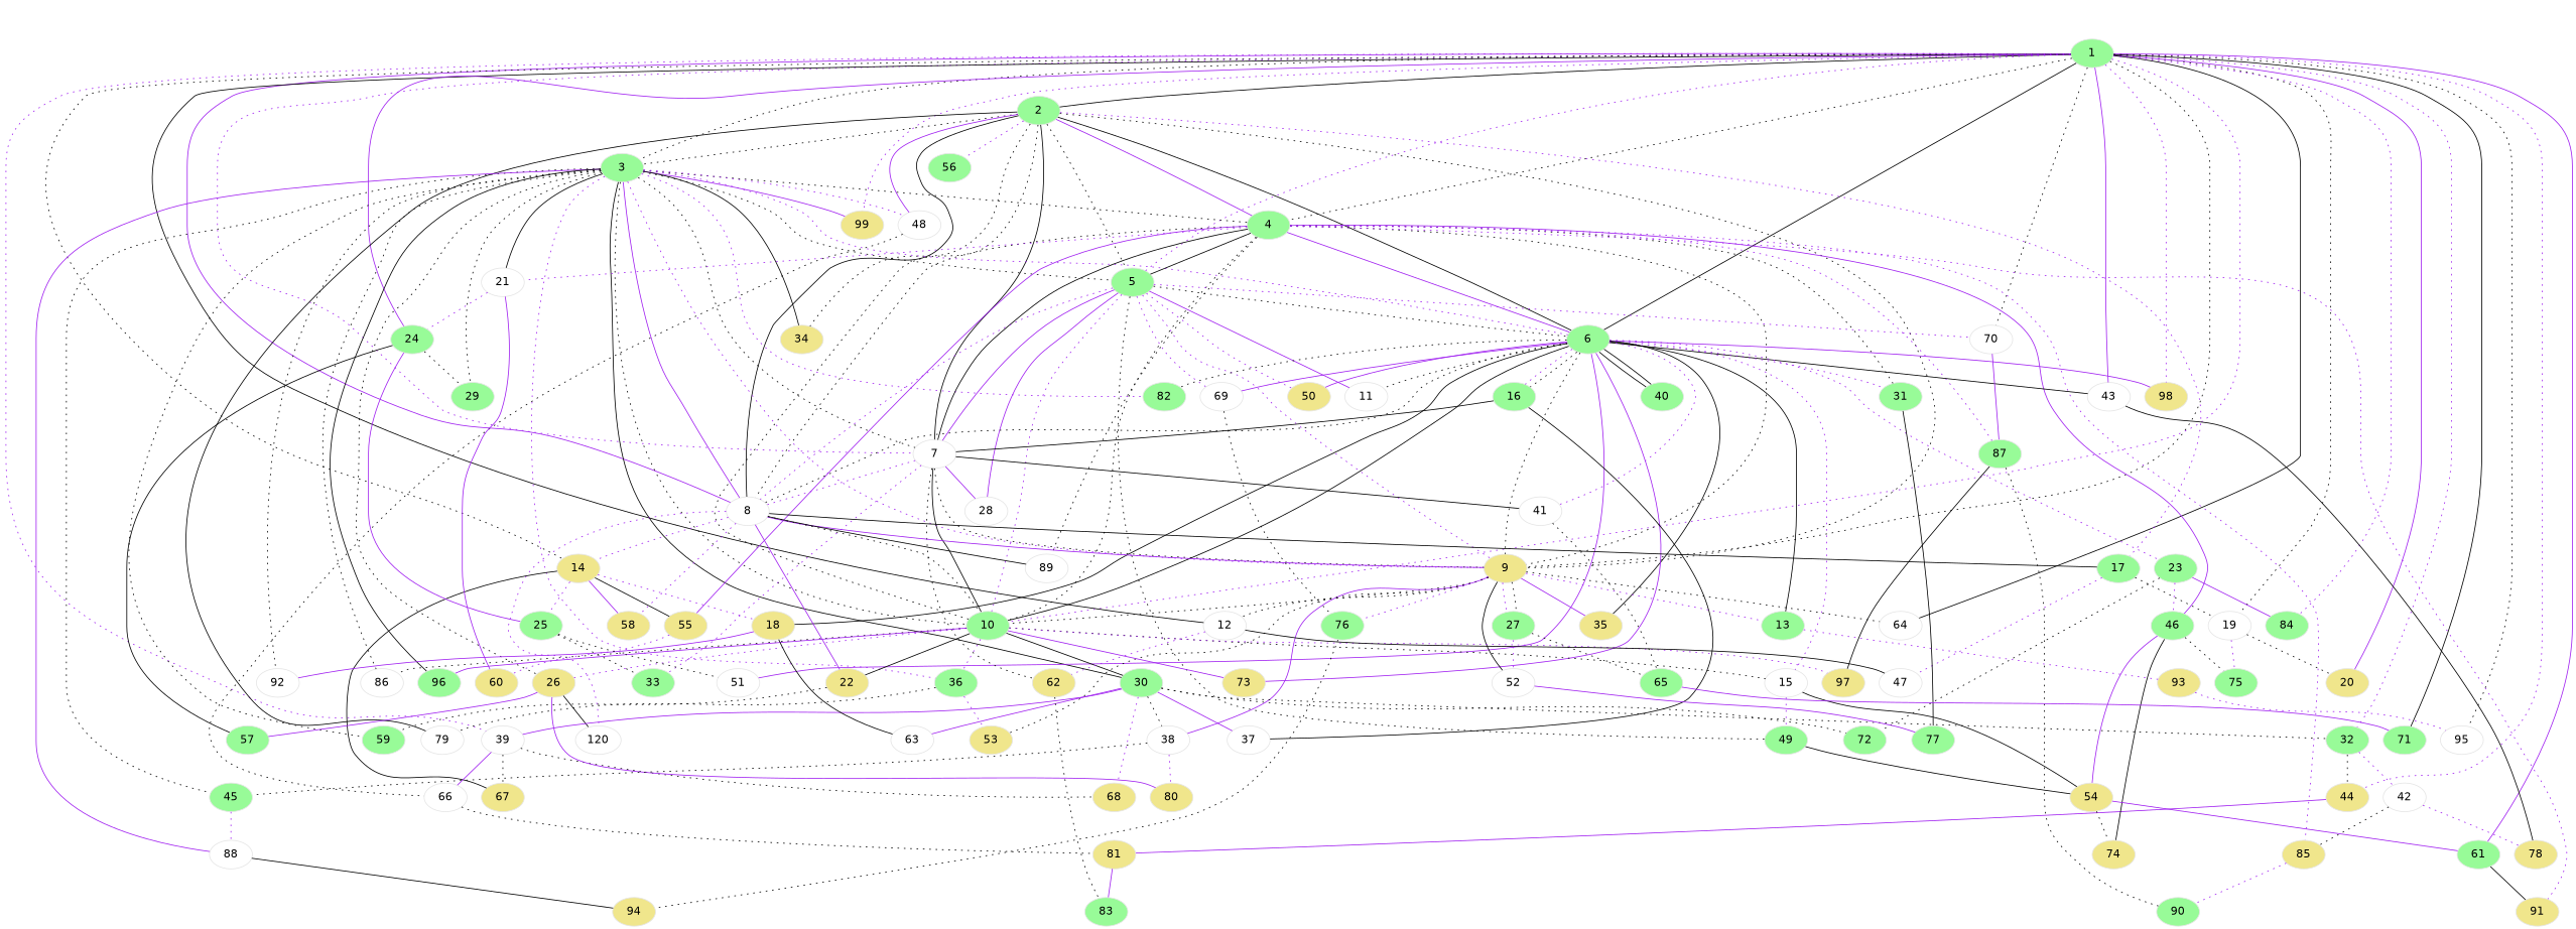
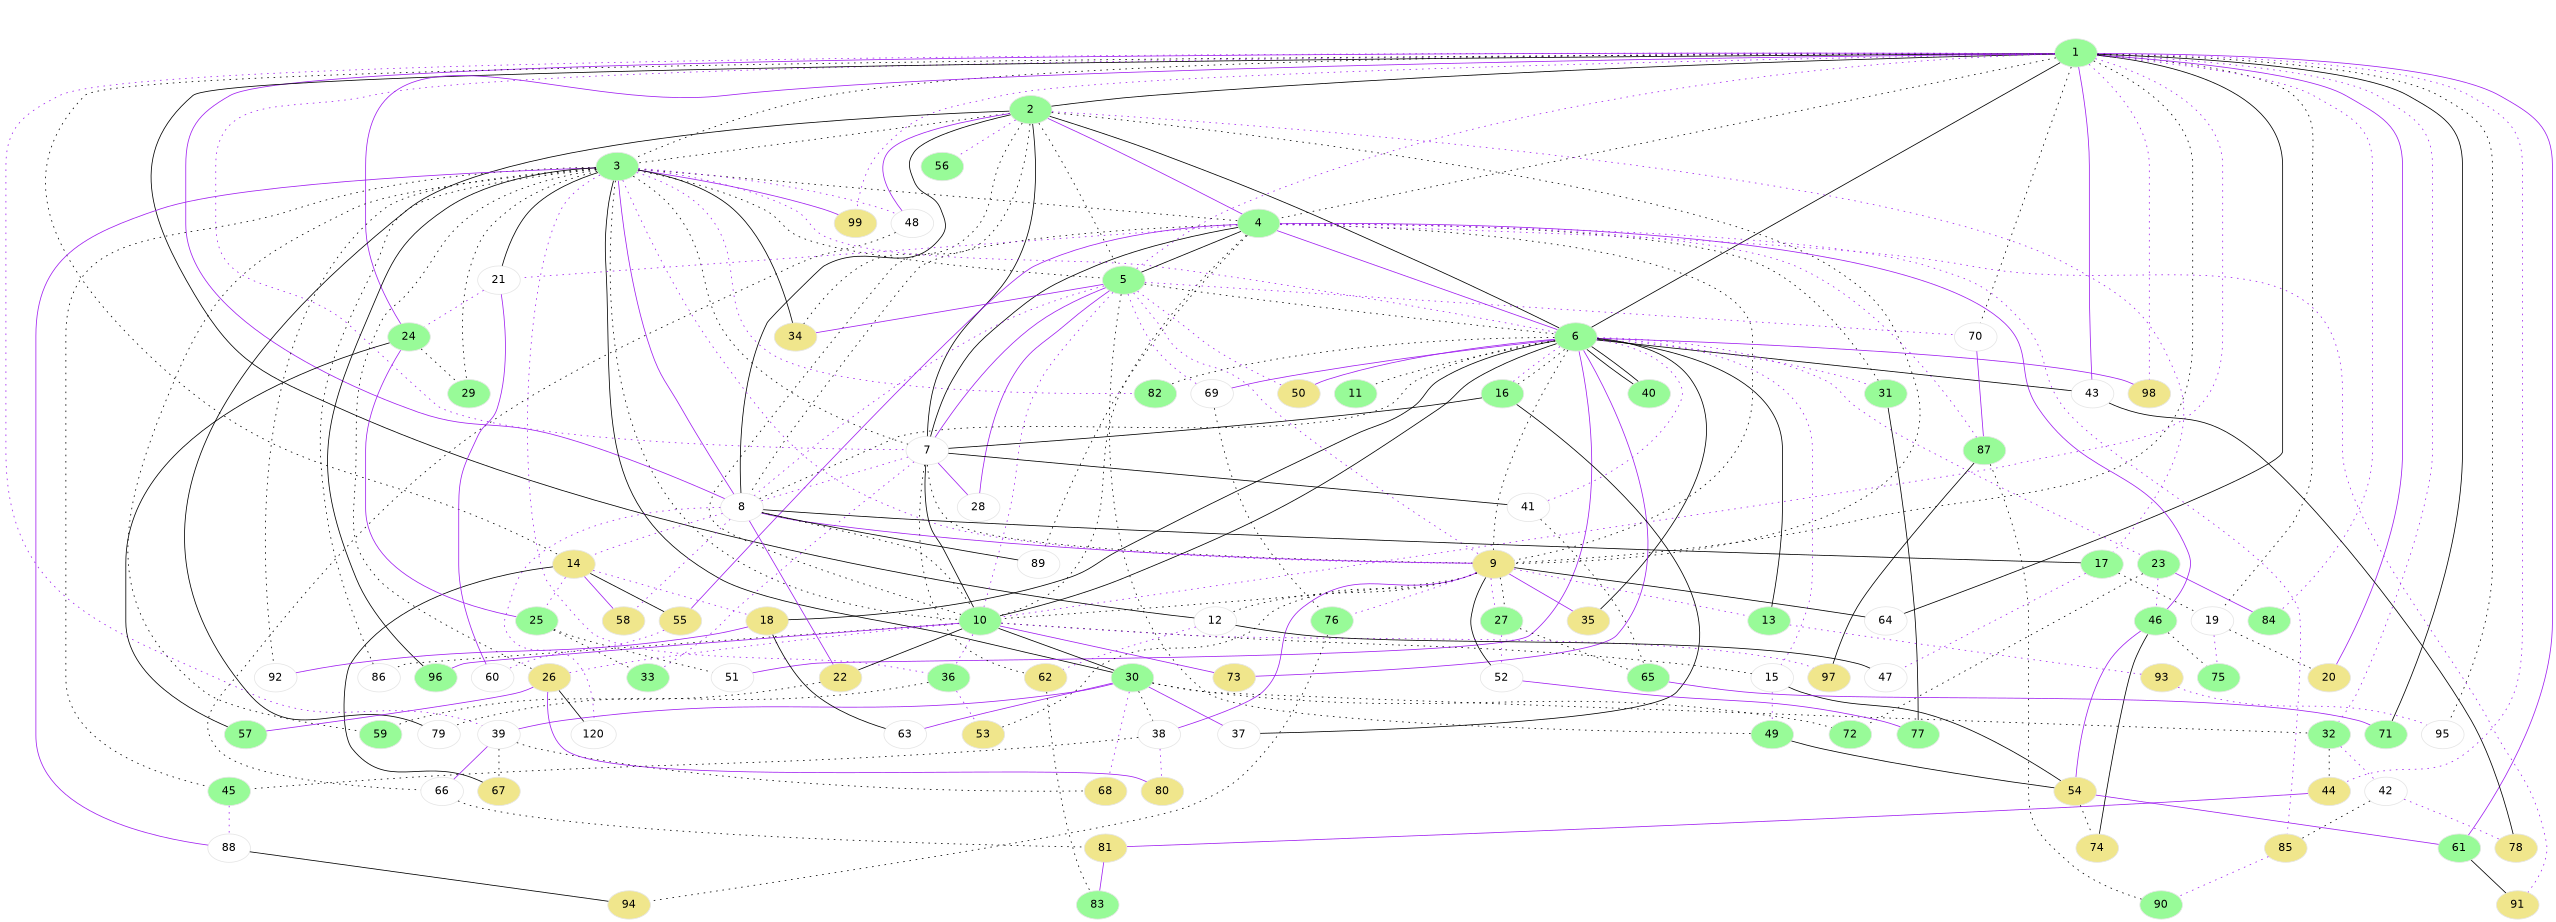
  graph {
    fontname="DejaVu Sans"
    node [color=gray90 fillcolor=palegreen fontname="DejaVu Sans" style=filled]
    edge [color=black fontname="DejaVu Sans" style=dotted]
    1
    2
    3
    4
    5
    6
    7 [fillcolor=white]
    8 [fillcolor=white]
    9 [fillcolor=khaki]
    10
    12 [fillcolor=white]
    14 [fillcolor=khaki]
    19 [fillcolor=white]
    20 [fillcolor=khaki]
    24
    32
    39 [fillcolor=white]
    43 [fillcolor=white]
    44 [fillcolor=khaki]
    61
    64 [fillcolor=white]
    70 [fillcolor=white]
    71
    84
    95 [fillcolor=white]
    98 [fillcolor=khaki]
    99 [fillcolor=khaki]
    17
    34 [fillcolor=khaki]
    48 [fillcolor=white]
    56
    79 [fillcolor=white]
    21 [fillcolor=white]
    26 [fillcolor=khaki]
    29
    30
    36
    45
    59
    82
    86 [fillcolor=white]
    88 [fillcolor=white]
    92 [fillcolor=white]
    96
    31
    46
    55 [fillcolor=khaki]
    85 [fillcolor=khaki]
    87
    89 [fillcolor=white]
    91 [fillcolor=khaki]
-   11 [fillcolor=white]
+   11
    28 [fillcolor=white]
    49
    50 [fillcolor=khaki]
    69 [fillcolor=white]
    23
    13
    15 [fillcolor=white]
    16
    18 [fillcolor=khaki]
    35 [fillcolor=khaki]
    40
    41 [fillcolor=white]
    51 [fillcolor=white]
    73 [fillcolor=khaki]
    33
    62 [fillcolor=khaki]
    22 [fillcolor=khaki]
    58 [fillcolor=khaki]
    n71 [fillcolor=white label=120]
    27
    38 [fillcolor=white]
    52 [fillcolor=white]
    53 [fillcolor=khaki]
    76
    97 [fillcolor=khaki]
    47 [fillcolor=white]
    25
    67 [fillcolor=khaki]
    75
    57
    42 [fillcolor=white]
    68 [fillcolor=khaki]
    66 [fillcolor=white]
    78 [fillcolor=khaki]
    81 [fillcolor=khaki]
    93 [fillcolor=khaki]
-   60 [fillcolor=khaki]
+   60 [fillcolor=white]
    72
    80 [fillcolor=khaki]
    37 [fillcolor=white]
    63 [fillcolor=white]
    94 [fillcolor=khaki]
    77
    54 [fillcolor=khaki]
    74 [fillcolor=khaki]
    90
    65
    83
    1 -- 2 [style=solid]
    1 -- 3
    1 -- 4
    1 -- 5 [color=purple]
    1 -- 6 [style=solid]
    1 -- 7 [color=purple]
    1 -- 8 [color=purple style=solid]
    1 -- 9
    1 -- 10 [color=purple]
    1 -- 12 [style=solid]
    1 -- 14
    1 -- 19
    1 -- 20 [color=purple style=solid]
    1 -- 24 [color=purple style=solid]
    1 -- 32 [color=purple]
    1 -- 39 [color=purple]
    1 -- 43 [color=purple style=solid]
    1 -- 44 [color=purple]
    1 -- 61 [color=purple style=solid]
    1 -- 64 [style=solid]
    1 -- 70
    1 -- 71 [style=solid]
    1 -- 84 [color=purple]
    1 -- 95
    1 -- 98 [color=purple]
    1 -- 99 [color=purple]
    2 -- 3
    2 -- 4 [color=purple style=solid]
    2 -- 5
    2 -- 6 [style=solid]
    2 -- 7 [style=solid]
    2 -- 8 [style=solid]
    2 -- 9
    2 -- 10
    2 -- 17 [color=purple]
    2 -- 34
    2 -- 48 [color=purple style=solid]
    2 -- 56 [color=purple]
    2 -- 79 [style=solid]
    3 -- 4
    3 -- 5
    3 -- 6 [color=purple]
    3 -- 7
    3 -- 8 [color=purple style=solid]
    3 -- 9 [color=purple]
    3 -- 10
    3 -- 99 [color=purple style=solid]
    3 -- 34 [style=solid]
    3 -- 48 [color=purple]
    3 -- 21 [style=solid]
    3 -- 26
    3 -- 29
    3 -- 30 [style=solid]
    3 -- 36 [color=purple]
    3 -- 45
    3 -- 59
    3 -- 82 [color=purple]
    3 -- 86
    3 -- 88 [color=purple style=solid]
    3 -- 92
    3 -- 96 [style=solid]
    4 -- 5 [style=solid]
    4 -- 6 [color=purple style=solid]
    4 -- 7 [style=solid]
    4 -- 8
    4 -- 9
    4 -- 10
    4 -- 21 [color=purple]
    4 -- 31
    4 -- 46 [color=purple style=solid]
    4 -- 55 [color=purple style=solid]
    4 -- 85 [color=purple]
    4 -- 87 [color=purple]
    4 -- 89
    4 -- 91 [color=purple]
    5 -- 6
    5 -- 7 [color=purple style=solid]
    5 -- 8 [color=purple]
    5 -- 9 [color=purple]
    5 -- 10 [color=purple]
    5 -- 70 [color=purple]
-   5 -- 11 [color=purple style=solid]
+   5 -- 34 [color=purple style=solid]
    5 -- 28 [color=purple style=solid]
    5 -- 49
    5 -- 50 [color=purple]
    5 -- 69 [color=purple]
    6 -- 8
    6 -- 9
    6 -- 10 [style=solid]
    6 -- 43 [style=solid]
    6 -- 98 [color=purple style=solid]
    6 -- 82
    6 -- 31 [color=purple]
    6 -- 11
    6 -- 50 [color=purple style=solid]
    6 -- 69 [color=purple style=solid]
    6 -- 23 [color=purple]
    6 -- 13 [style=solid]
    6 -- 15 [color=purple]
    6 -- 16 [color=purple]
    6 -- 16
    6 -- 18 [style=solid]
    6 -- 35 [style=solid]
    6 -- 40 [style=solid]
    6 -- 40 [style=solid]
    6 -- 41 [color=purple]
    6 -- 51 [color=purple style=solid]
    6 -- 73 [color=purple style=solid]
    7 -- 8 [color=purple]
    7 -- 9
    7 -- 10 [style=solid]
    7 -- 28 [color=purple style=solid]
    7 -- 41 [style=solid]
    7 -- 33 [color=purple]
    7 -- 62
    8 -- 9 [color=purple style=solid]
    8 -- 10
    8 -- 14 [color=purple]
    8 -- 17 [style=solid]
    8 -- 89 [style=solid]
    8 -- 22 [color=purple style=solid]
    8 -- 58 [color=purple]
    8 -- n71 [color=purple]
    9 -- 10
    9 -- 12
-   9 -- 64
+   9 -- 64 [style=solid]
    9 -- 13 [color=purple]
    9 -- 35 [color=purple style=solid]
    9 -- 27 [color=purple]
    9 -- 27
    9 -- 38 [color=purple style=solid]
    9 -- 52 [style=solid]
    9 -- 53
    9 -- 76 [color=purple]
    10 -- 26 [color=purple]
    10 -- 30 [style=solid]
    10 -- 36 [color=purple]
    10 -- 86
    10 -- 96 [color=purple style=solid]
    10 -- 15
    10 -- 73 [color=purple style=solid]
    10 -- 22 [style=solid]
    10 -- 97 [color=purple]
    12 -- 62 [color=purple]
    12 -- 47 [style=solid]
    14 -- 55 [style=solid]
    14 -- 18 [color=purple]
    14 -- 58 [color=purple style=solid]
    14 -- 25 [color=purple]
    14 -- 67 [style=solid]
    19 -- 20
    19 -- 75 [color=purple]
    24 -- 29
    24 -- 25 [color=purple style=solid]
    24 -- 57 [style=solid]
    32 -- 44
    32 -- 42 [color=purple]
    39 -- 67
    39 -- 68
    39 -- 66 [color=purple style=solid]
    43 -- 78 [style=solid]
    44 -- 81 [color=purple style=solid]
    61 -- 91 [style=solid]
    70 -- 87 [color=purple style=solid]
    17 -- 19
    17 -- 47 [color=purple]
    48 -- 66
    21 -- 24 [color=purple]
    21 -- 60 [color=purple style=solid]
    26 -- n71 [style=solid]
    26 -- 57 [color=purple style=solid]
    26 -- 80 [color=purple style=solid]
    30 -- 32
    30 -- 39 [color=purple style=solid]
    30 -- 38
    30 -- 68 [color=purple]
    30 -- 72
    30 -- 37 [color=purple style=solid]
    30 -- 63 [color=purple style=solid]
    36 -- 79
    36 -- 53 [color=purple]
    45 -- 88 [color=purple]
    88 -- 94 [style=solid]
    31 -- 77 [style=solid]
    46 -- 75
    46 -- 54 [color=purple style=solid]
    46 -- 74 [style=solid]
    55 -- 60 [color=purple]
    85 -- 90 [color=purple]
    87 -- 97 [style=solid]
    87 -- 90
    49 -- 54 [style=solid]
    69 -- 76
    23 -- 84 [color=purple style=solid]
    23 -- 46 [color=purple]
    23 -- 72
    13 -- 93 [color=purple]
    15 -- 49 [color=purple]
    15 -- 54 [style=solid]
    16 -- 7 [style=solid]
    16 -- 37 [style=solid]
    18 -- 92 [color=purple style=solid]
    18 -- 63 [style=solid]
    41 -- 65
    62 -- 83
    22 -- 59
    27 -- 52 [color=purple]
    27 -- 65
    38 -- 45
    38 -- 80 [color=purple]
    52 -- 77 [color=purple style=solid]
    76 -- 94
    25 -- 51
    25 -- 33
    42 -- 85
    42 -- 78 [color=purple]
    66 -- 81
    81 -- 83 [color=purple style=solid]
    93 -- 95 [color=purple]
    54 -- 61 [color=purple style=solid]
    54 -- 74
    65 -- 71 [color=purple style=solid]
  }
